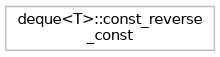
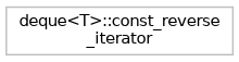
  digraph {
    rankdir=LR
-   n1 [color=grey75 fontname=Helvetica fontsize=10 height=0.2 label="deque\<T\>::const_reverse\l_const" shape=record width=0.4]
+   n1 [color=grey75 fontname=Helvetica fontsize=10 height=0.2 label="deque\<T\>::const_reverse\l_iterator" shape=record width=0.4]
  }
